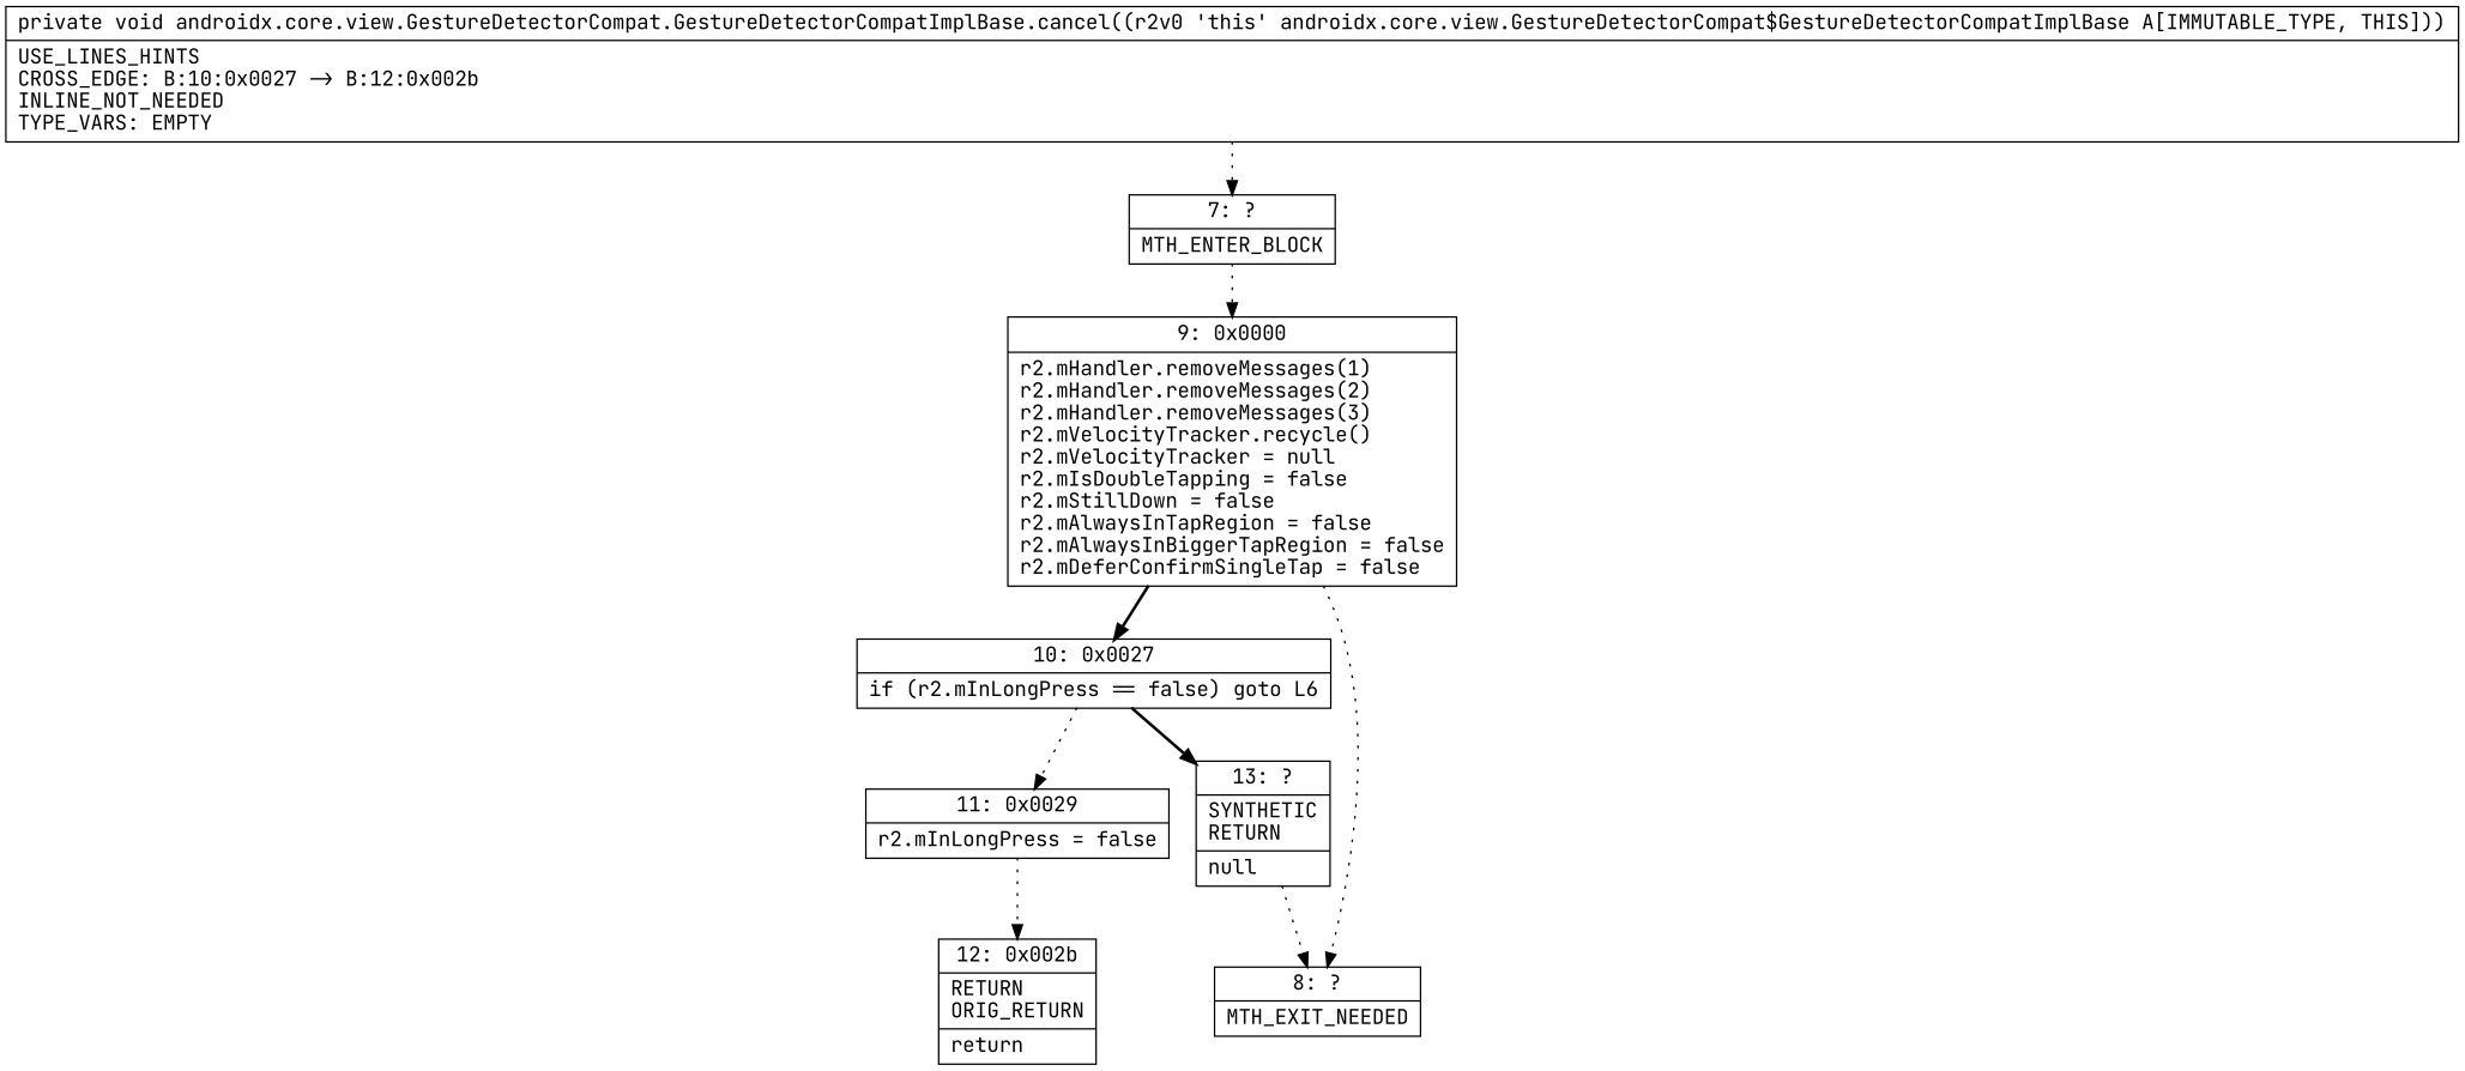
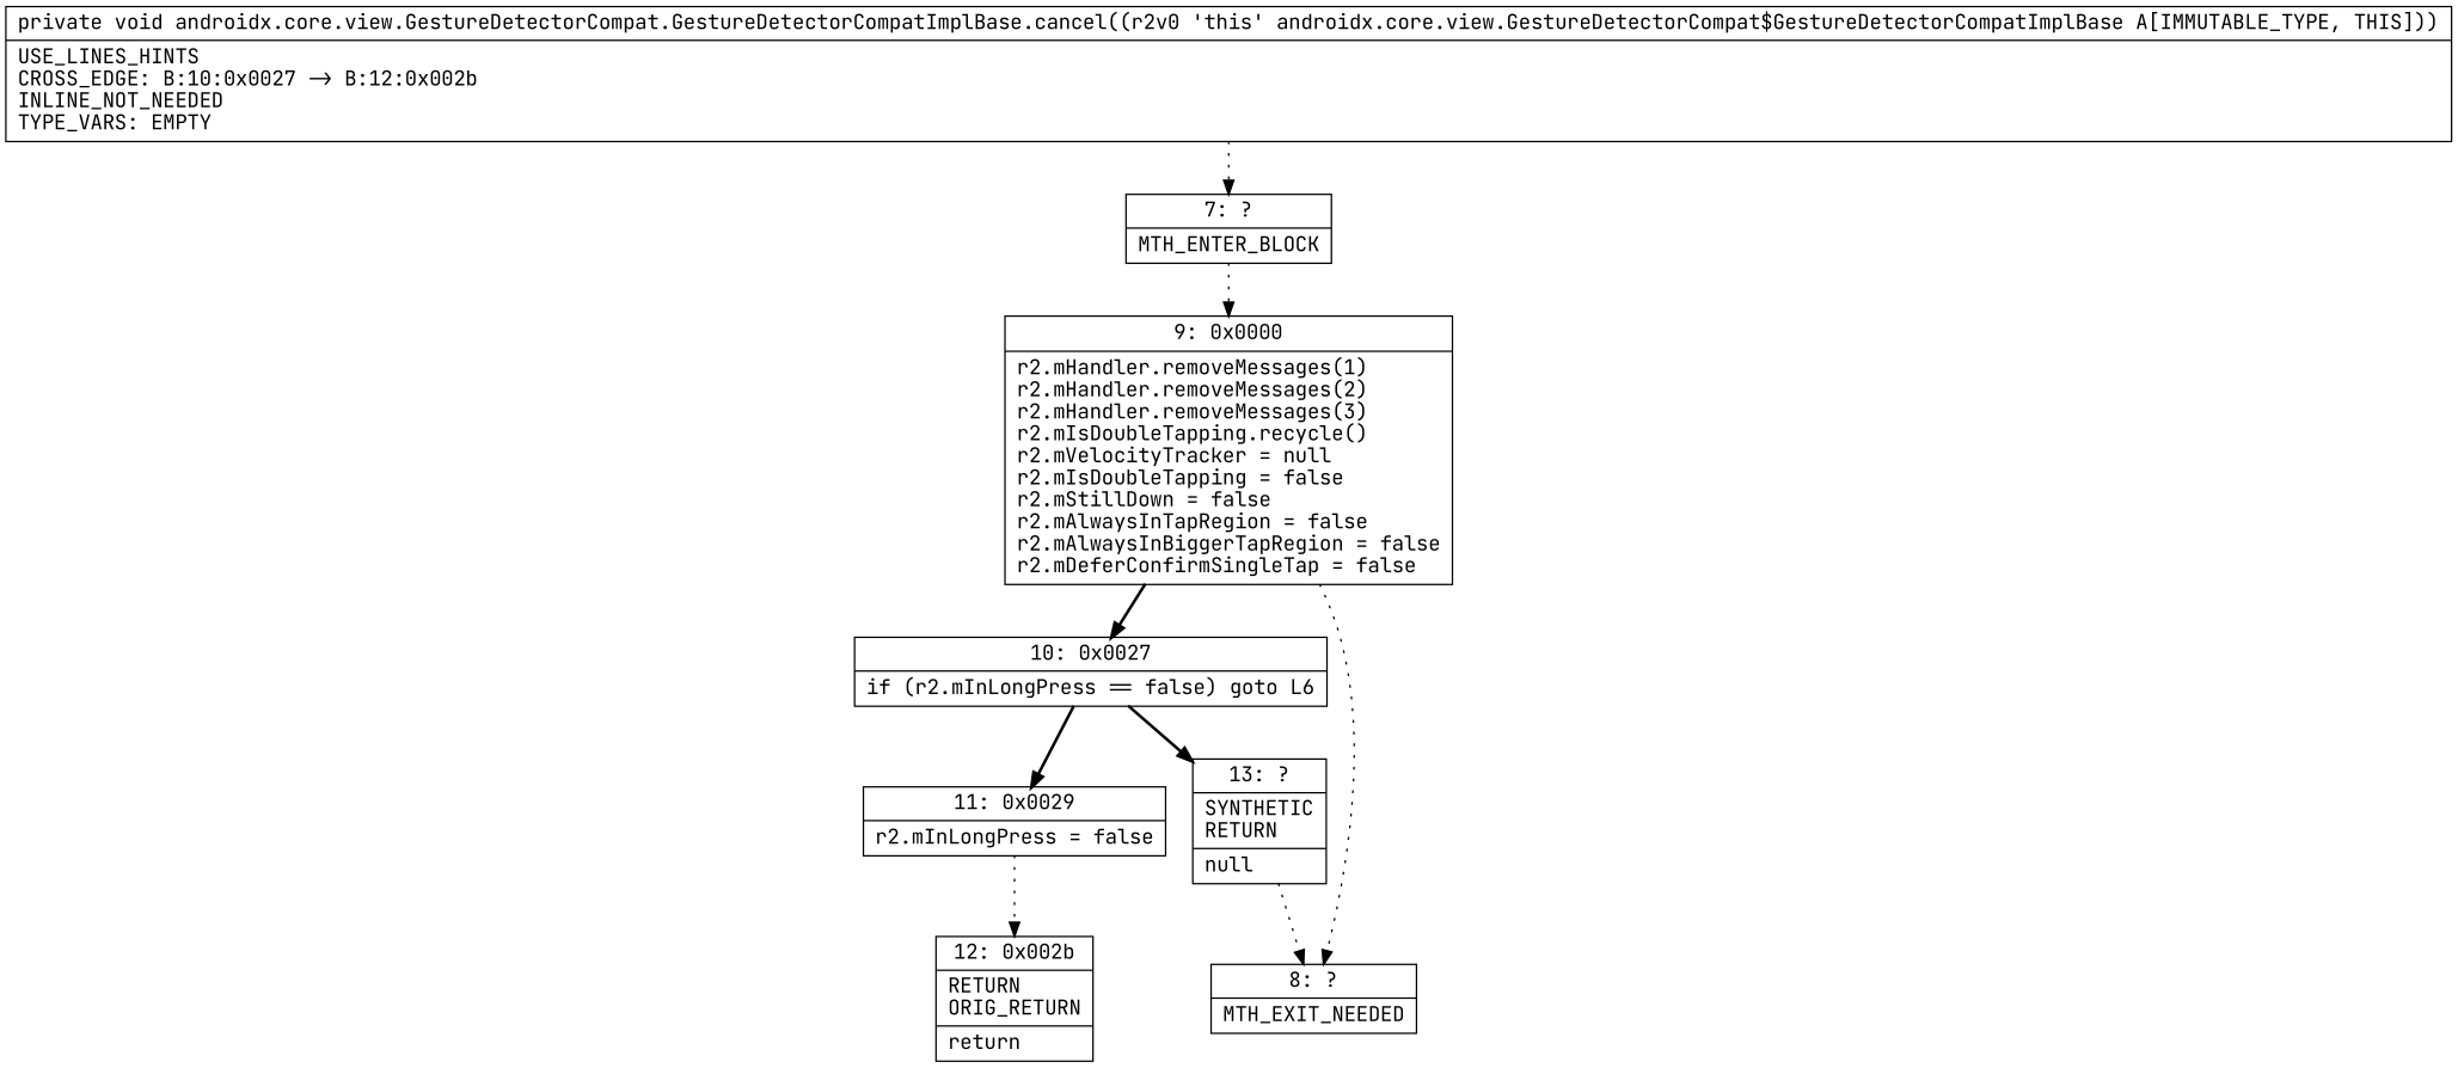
  digraph {
    fontname="JetBrains Mono"
    node [fontname="JetBrains Mono" shape=record]
    edge [fontname="JetBrains Mono" style=dotted]
    n1 [label="{7\:\ ?|MTH_ENTER_BLOCK\l}"]
-   n2 [label="{9\:\ 0x0000|r2.mHandler.removeMessages(1)\lr2.mHandler.removeMessages(2)\lr2.mHandler.removeMessages(3)\lr2.mVelocityTracker.recycle()\lr2.mVelocityTracker = null\lr2.mIsDoubleTapping = false\lr2.mStillDown = false\lr2.mAlwaysInTapRegion = false\lr2.mAlwaysInBiggerTapRegion = false\lr2.mDeferConfirmSingleTap = false\l}"]
+   n2 [label="{9\:\ 0x0000|r2.mHandler.removeMessages(1)\lr2.mHandler.removeMessages(2)\lr2.mHandler.removeMessages(3)\lr2.mIsDoubleTapping.recycle()\lr2.mVelocityTracker = null\lr2.mIsDoubleTapping = false\lr2.mStillDown = false\lr2.mAlwaysInTapRegion = false\lr2.mAlwaysInBiggerTapRegion = false\lr2.mDeferConfirmSingleTap = false\l}"]
    n3 [label="{10\:\ 0x0027|if (r2.mInLongPress == false) goto L6\l}"]
    n4 [label="{8\:\ ?|MTH_EXIT_NEEDED\l}"]
    n5 [label="{11\:\ 0x0029|r2.mInLongPress = false\l}"]
    n6 [label="{13\:\ ?|SYNTHETIC\lRETURN\l|null\l}"]
    n7 [label="{12\:\ 0x002b|RETURN\lORIG_RETURN\l|return\l}"]
    n8 [label="{private void androidx.core.view.GestureDetectorCompat.GestureDetectorCompatImplBase.cancel((r2v0 'this' androidx.core.view.GestureDetectorCompat$GestureDetectorCompatImplBase A[IMMUTABLE_TYPE, THIS]))  | USE_LINES_HINTS\lCROSS_EDGE: B:10:0x0027 \-\> B:12:0x002b\lINLINE_NOT_NEEDED\lTYPE_VARS: EMPTY\l}"]
    n1 -> n2
    n2 -> n3 [style=bold]
    n2 -> n4
-   n3 -> n5
+   n3 -> n5 [style=bold]
    n3 -> n6 [style=bold]
    n5 -> n7
    n6 -> n4
    n8 -> n1
  }
